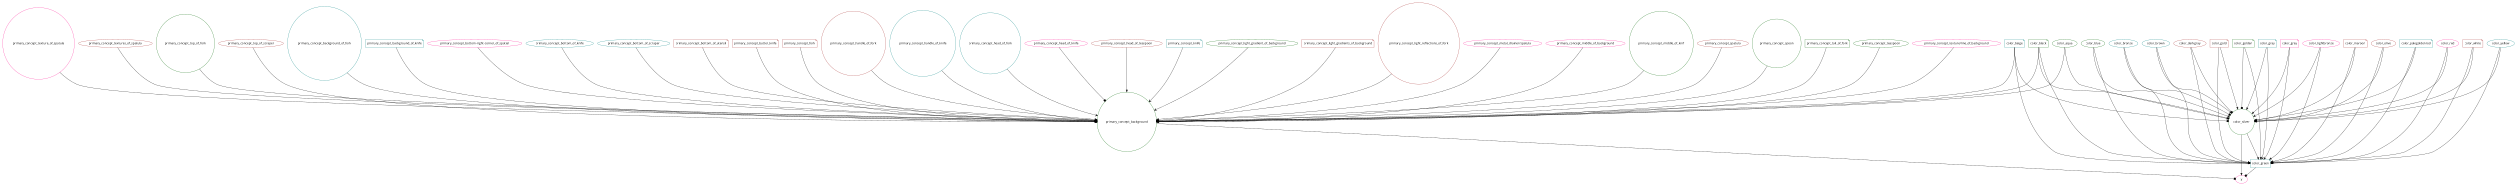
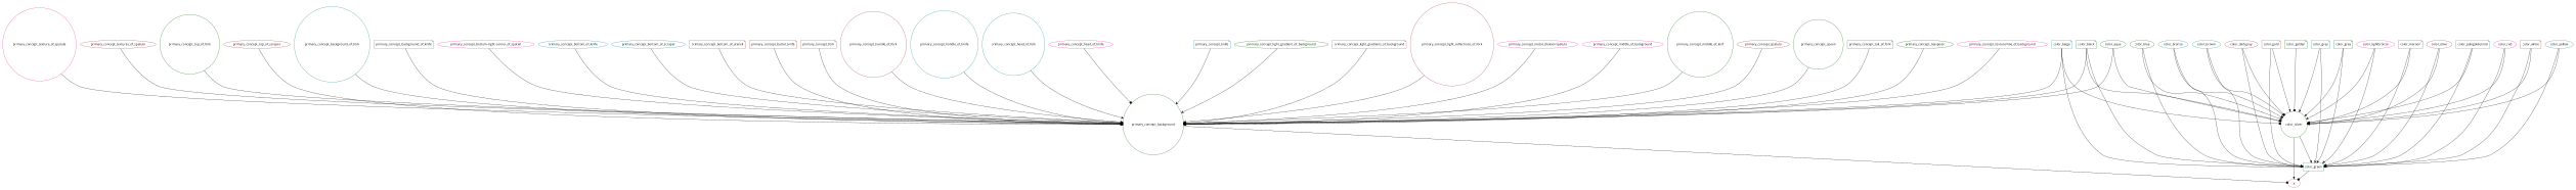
  strict digraph {
    fontname="Open Sans"
    node [color=brown fontname="Open Sans" shape=ellipse]
    edge [arrowhead=normal fontname="Open Sans"]
    primary_concept_background [color=darkgreen shape=circle]
    y [color=deeppink]
    color_green [color=teal shape=note]
    color_silver [color=darkgreen shape=circle]
    primary_concept_background_of_fork [color=teal shape=circle]
    primary_concept_background_of_knife [color=teal shape=note]
    "primary_concept_bottom-right-corner_of_spatial" [color=deeppink]
    primary_concept_bottom_of_knife [color=teal]
    primary_concept_bottom_of_scraper [color=teal]
    primary_concept_bottom_of_utensil [shape=note]
    primary_concept_butter_knife [shape=note]
    primary_concept_fork [shape=note]
    primary_concept_handle_of_fork [shape=circle]
    primary_concept_handle_of_knife [color=teal shape=circle]
    primary_concept_head_of_fork [color=teal shape=circle]
    primary_concept_head_of_knife [color=deeppink]
-   primary_concept_head_of_teaspoon
    primary_concept_knife [color=teal shape=note]
    primary_concept_light_gradient_of_background [color=darkgreen]
    primary_concept_light_gradients_of_background [shape=note]
    primary_concept_light_reflections_of_fork [shape=circle]
    "primary_concept_metal_drainer/spatula" [color=deeppink]
    primary_concept_middle_of_background [color=deeppink]
    primary_concept_middle_of_knif [color=darkgreen shape=circle]
    primary_concept_spatula
    primary_concept_spoon [color=darkgreen shape=circle]
    primary_concept_tail_of_fork [color=darkgreen shape=note]
    primary_concept_teaspoon [color=darkgreen]
    "primary_concept_texture/line_of_background" [color=deeppink]
    primary_concept_texture_of_spatula [color=deeppink shape=circle]
    primary_concept_textures_of_spatula
    primary_concept_top_of_fork [color=darkgreen shape=circle]
    primary_concept_top_of_scraper
    color_aqua [color=darkgreen]
    color_beige [color=teal shape=note]
    color_black [color=darkgreen shape=note]
    color_blue [color=darkgreen]
    color_bronze [color=teal]
    color_brown [color=teal]
    color_darkgray
    color_gold [shape=note]
    color_golden [color=darkgreen shape=note]
    color_gray [color=teal shape=note]
-   color_grey [color=deeppink shape=note]
+   color_grey [color=darkgreen shape=note]
    color_lightbronze [color=deeppink]
    color_maroon [shape=note]
    color_olive
    color_palegoldenrod [color=teal shape=note]
    color_red [color=deeppink]
    color_white [shape=note]
    color_yellow [color=teal]
    primary_concept_background -> y [arrowhead=box]
    color_green -> y [arrowhead=box]
    color_silver -> y
    color_silver -> color_green
    primary_concept_background_of_fork -> primary_concept_background [arrowhead=vee]
    primary_concept_background_of_knife -> primary_concept_background
    "primary_concept_bottom-right-corner_of_spatial" -> primary_concept_background [arrowhead=vee]
    primary_concept_bottom_of_knife -> primary_concept_background
    primary_concept_bottom_of_scraper -> primary_concept_background [arrowhead=box]
    primary_concept_bottom_of_utensil -> primary_concept_background [arrowhead=vee]
    primary_concept_butter_knife -> primary_concept_background [arrowhead=box]
    primary_concept_fork -> primary_concept_background
    primary_concept_handle_of_fork -> primary_concept_background [arrowhead=vee]
    primary_concept_handle_of_knife -> primary_concept_background
    primary_concept_head_of_fork -> primary_concept_background [arrowhead=vee]
    primary_concept_head_of_knife -> primary_concept_background [arrowhead=box]
-   primary_concept_head_of_teaspoon -> primary_concept_background
    primary_concept_knife -> primary_concept_background [arrowhead=vee]
    primary_concept_light_gradient_of_background -> primary_concept_background [arrowhead=vee]
    primary_concept_light_gradients_of_background -> primary_concept_background [arrowhead=box]
    primary_concept_light_reflections_of_fork -> primary_concept_background
    "primary_concept_metal_drainer/spatula" -> primary_concept_background
    primary_concept_middle_of_background -> primary_concept_background [arrowhead=vee]
    primary_concept_middle_of_knif -> primary_concept_background [arrowhead=vee]
    primary_concept_spatula -> primary_concept_background
    primary_concept_spoon -> primary_concept_background
    primary_concept_tail_of_fork -> primary_concept_background [arrowhead=vee]
    primary_concept_teaspoon -> primary_concept_background [arrowhead=vee]
    "primary_concept_texture/line_of_background" -> primary_concept_background [arrowhead=box]
    primary_concept_texture_of_spatula -> primary_concept_background
    primary_concept_textures_of_spatula -> primary_concept_background [arrowhead=vee]
    primary_concept_top_of_fork -> primary_concept_background
    primary_concept_top_of_scraper -> primary_concept_background [arrowhead=box]
    color_aqua -> primary_concept_background [arrowhead=box]
    color_aqua -> color_silver
    color_beige -> primary_concept_background [arrowhead=box]
    color_beige -> color_green
    color_beige -> color_silver [arrowhead=box]
    color_black -> primary_concept_background [arrowhead=vee]
    color_black -> color_green
    color_black -> color_silver [arrowhead=box]
    color_blue -> color_green
    color_blue -> color_silver [arrowhead=vee]
    color_bronze -> color_green
    color_bronze -> color_silver [arrowhead=box]
    color_brown -> color_green
    color_brown -> color_silver [arrowhead=vee]
    color_darkgray -> color_green
    color_darkgray -> color_silver [arrowhead=box]
    color_gold -> color_green
    color_gold -> color_silver
-   color_golden -> color_green
    color_golden -> color_silver [arrowhead=box]
    color_gray -> color_green [arrowhead=vee]
    color_gray -> color_silver
    color_grey -> color_green [arrowhead=vee]
    color_grey -> color_silver
    color_lightbronze -> color_green
    color_lightbronze -> color_silver [arrowhead=vee]
    color_maroon -> color_green [arrowhead=vee]
    color_maroon -> color_silver [arrowhead=vee]
    color_olive -> color_green
    color_olive -> color_silver [arrowhead=vee]
    color_palegoldenrod -> color_green
    color_palegoldenrod -> color_silver
    color_red -> color_green
    color_red -> color_silver
    color_white -> color_green
    color_white -> color_silver [arrowhead=box]
    color_yellow -> color_green [arrowhead=box]
    color_yellow -> color_silver
  }
